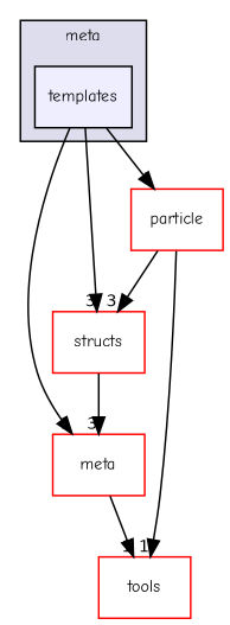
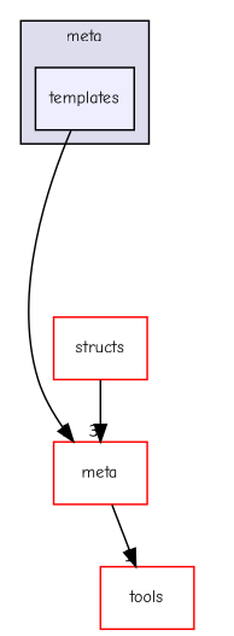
  digraph {
    compound=true
    fontname="Comic Neue"
    node [fillcolor=white fontname="Comic Neue" fontsize=10 shape=box style=filled color=red]
    edge [fontname="Comic Neue" headlabel=1 labeldistance=1.5 labelfontname=Helvetica labelfontsize=10]
    n1 [fillcolor="#eeeeff" label=templates pencolor=black color=""]
    n2 [label=meta]
    n3 [label=structs]
-   n4 [label=particle]
    n5 [label=tools]
    subgraph cluster_1 {
      bgcolor="#ddddee"
      fontsize=10
      label=meta
      pencolor=black
      n1
    }
    n1 -> n2
-   n1 -> n3 [headlabel=3]
-   n1 -> n4
    n2 -> n5
    n3 -> n2 [headlabel=3]
-   n4 -> n3 [headlabel=3]
-   n4 -> n5
  }
